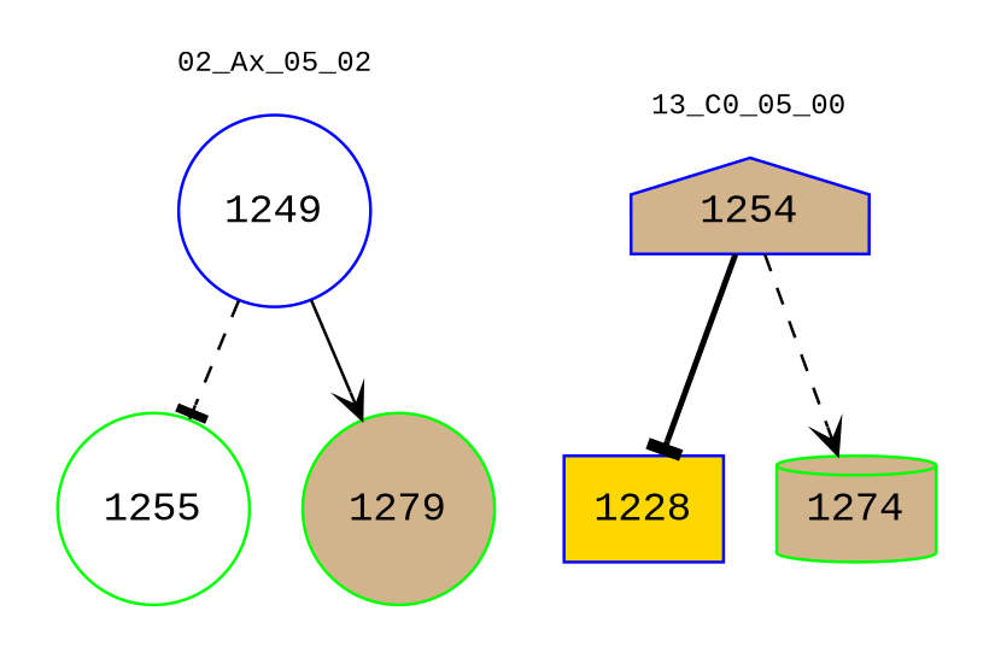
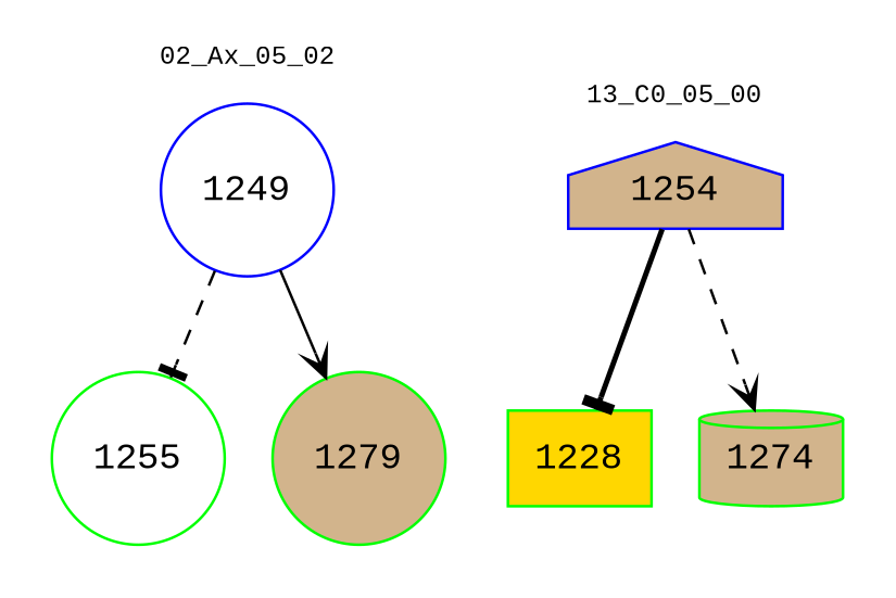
  digraph {
    fontname="Liberation Mono"
    node [color=green fillcolor=tan fontname="Liberation Mono" shape=circle style=filled]
    edge [arrowhead=tee color=black fontname="Liberation Mono" style=dashed]
    n1 [color=blue fillcolor=white label=1249]
    n2 [fillcolor=white label=1255]
    n3 [label=1279]
    n4 [color=blue label=1254 shape=house]
-   n5 [color=blue fillcolor=gold label=1228 shape=box]
+   n5 [fillcolor=gold label=1228 shape=box]
    n6 [label=1274 shape=cylinder]
    subgraph cluster_1 {
      color=white
      fontsize=10
      label="02_Ax_05_02"
      n1
      n2
      n3
    }
    subgraph cluster_2 {
      color=white
      fontsize=10
      label="13_C0_05_00"
      n4
      n5
      n6
    }
    n1 -> n2
    n1 -> n3 [arrowhead=vee style=solid]
    n4 -> n5 [style=bold]
    n4 -> n6 [arrowhead=vee]
  }
